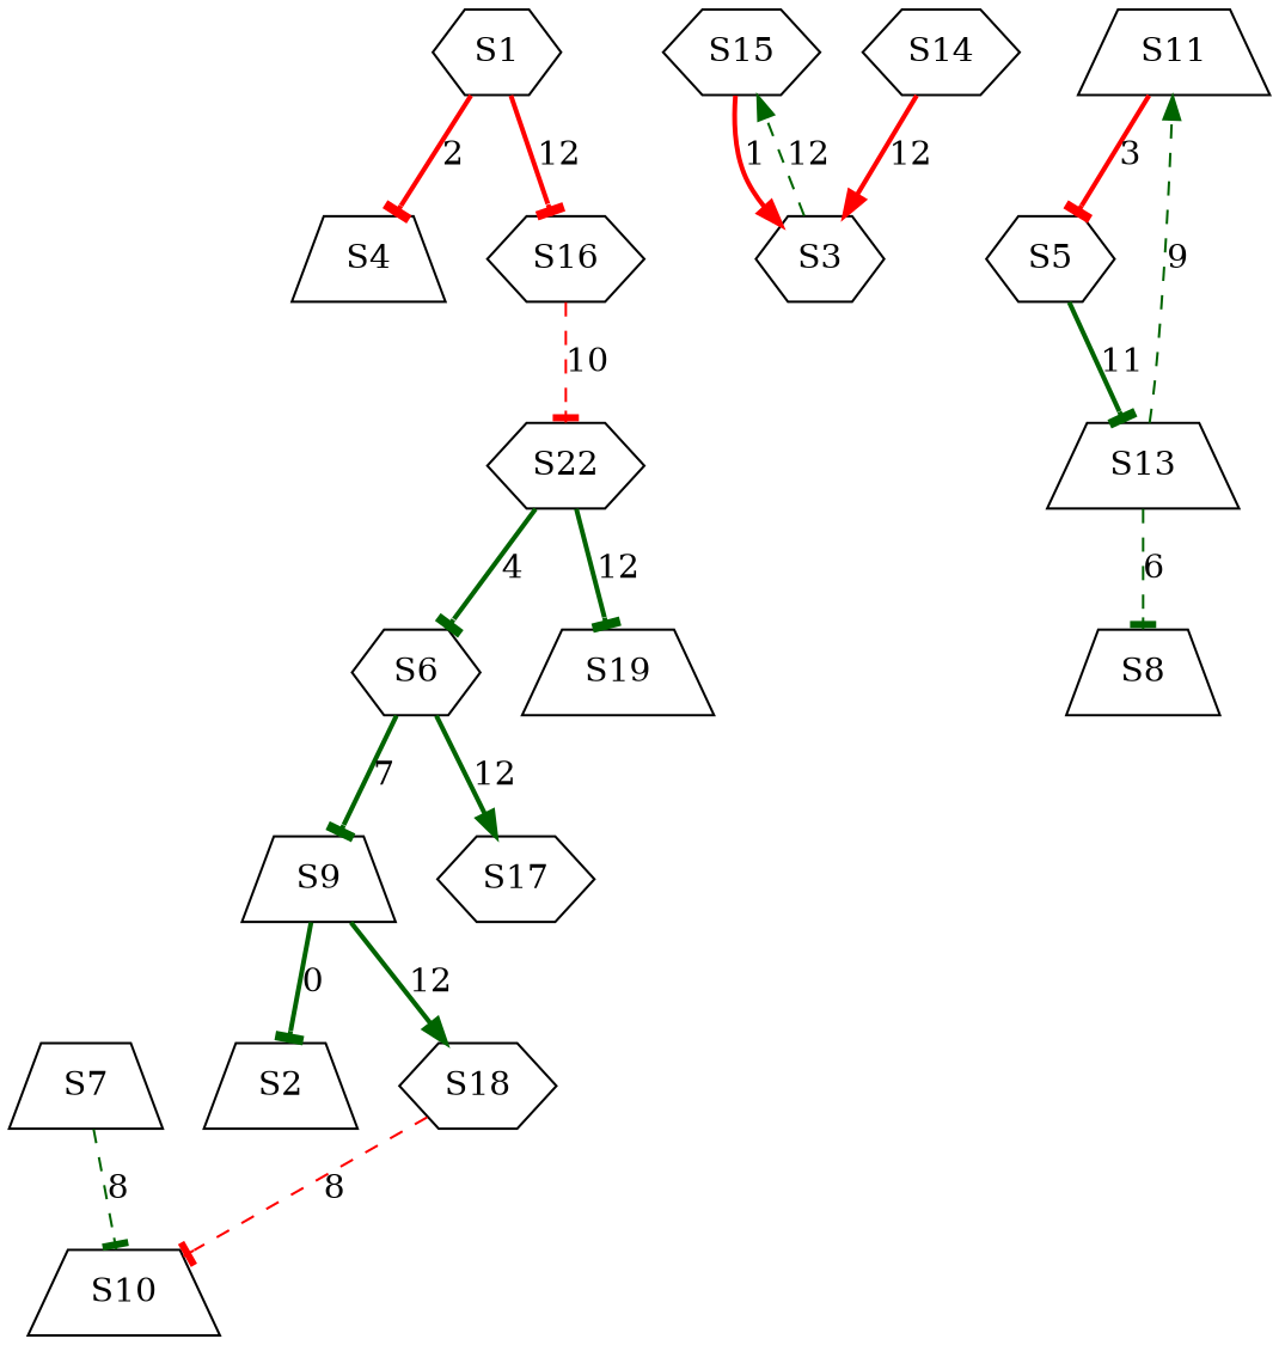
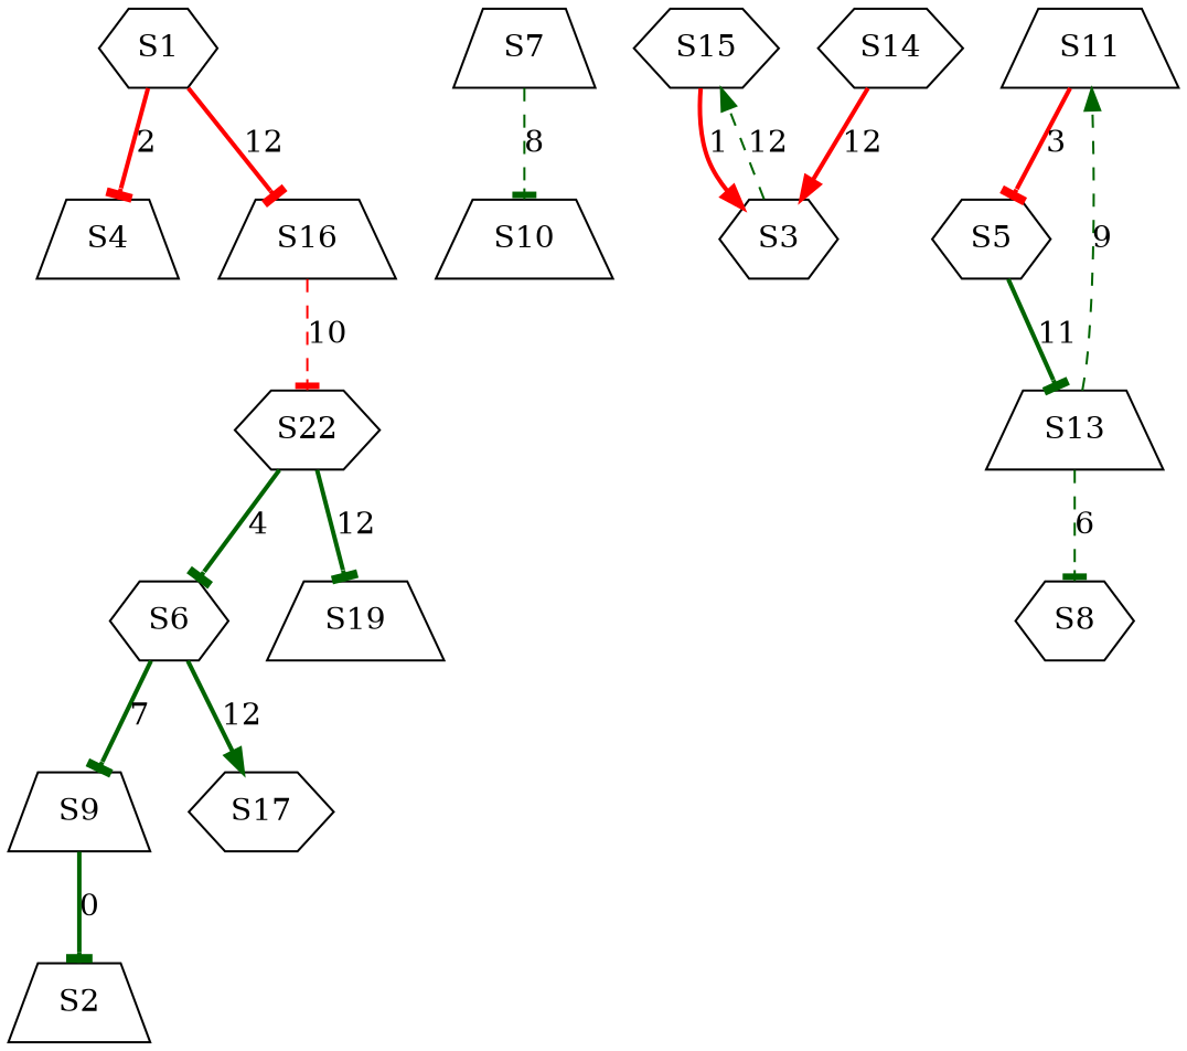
  strict digraph {
    node [shape=hexagon]
    edge [arrowhead=tee color=darkgreen style=bold]
    S9 [shape=trapezium]
    S2 [shape=trapezium]
-   S18
    S10 [shape=trapezium]
    S15
    S3
    S14
    S4 [shape=trapezium]
    S1
-   S16
+   S16 [shape=trapezium]
    n11 [label=S22]
    S11 [shape=trapezium]
    S5
    S13 [shape=trapezium]
-   S8 [shape=trapezium]
+   S8
    S6
    S19 [shape=trapezium]
    S17
    S7 [shape=trapezium]
    S9 -> S2 [label=0]
-   S9 -> S18 [arrowhead=normal label=12]
-   S18 -> S10 [color=red label=8 style=dashed]
    S15 -> S3 [arrowhead=normal color=red label=1]
    S3 -> S15 [arrowhead=normal label=12 style=dashed]
    S14 -> S3 [arrowhead=normal color=red label=12]
    S1 -> S4 [color=red label=2]
    S1 -> S16 [color=red label=12]
    S16 -> n11 [color=red label=10 style=dashed]
    n11 -> S6 [label=4]
    n11 -> S19 [label=12]
    S11 -> S5 [color=red label=3]
    S5 -> S13 [label=11]
    S13 -> S11 [arrowhead=normal label=9 style=dashed]
    S13 -> S8 [label=6 style=dashed]
    S6 -> S9 [label=7]
    S6 -> S17 [arrowhead=normal label=12]
    S7 -> S10 [label=8 style=dashed]
  }
